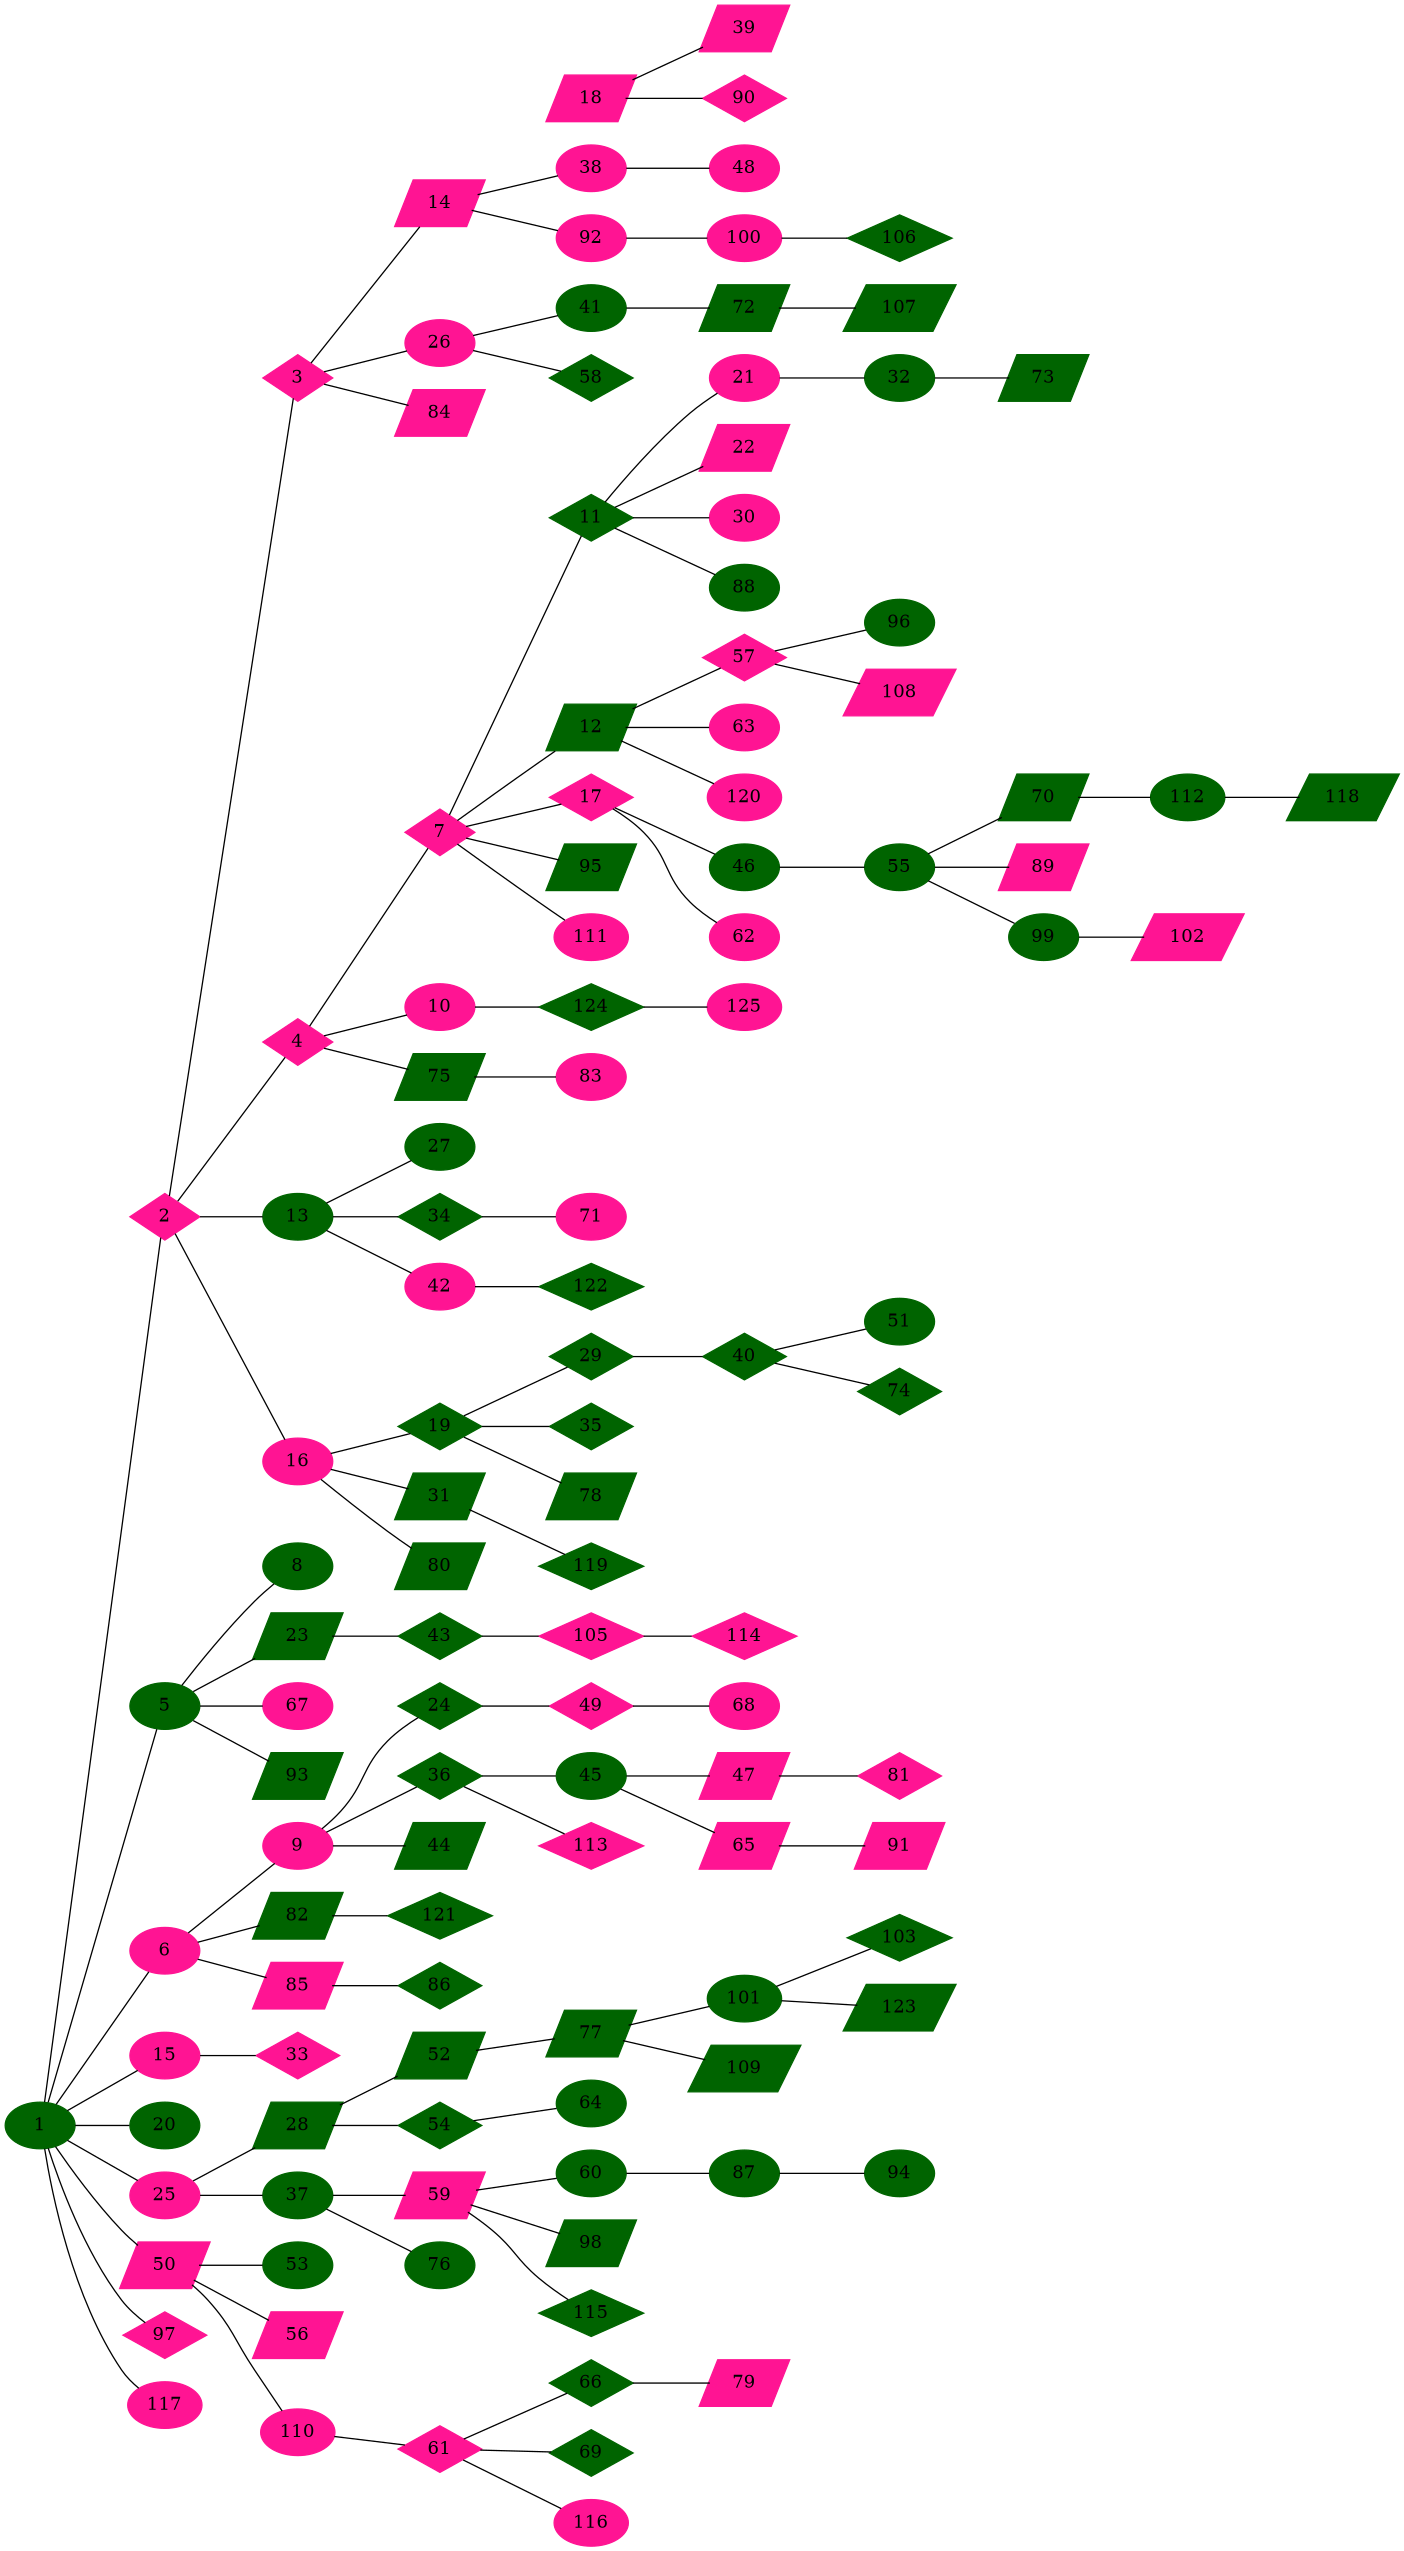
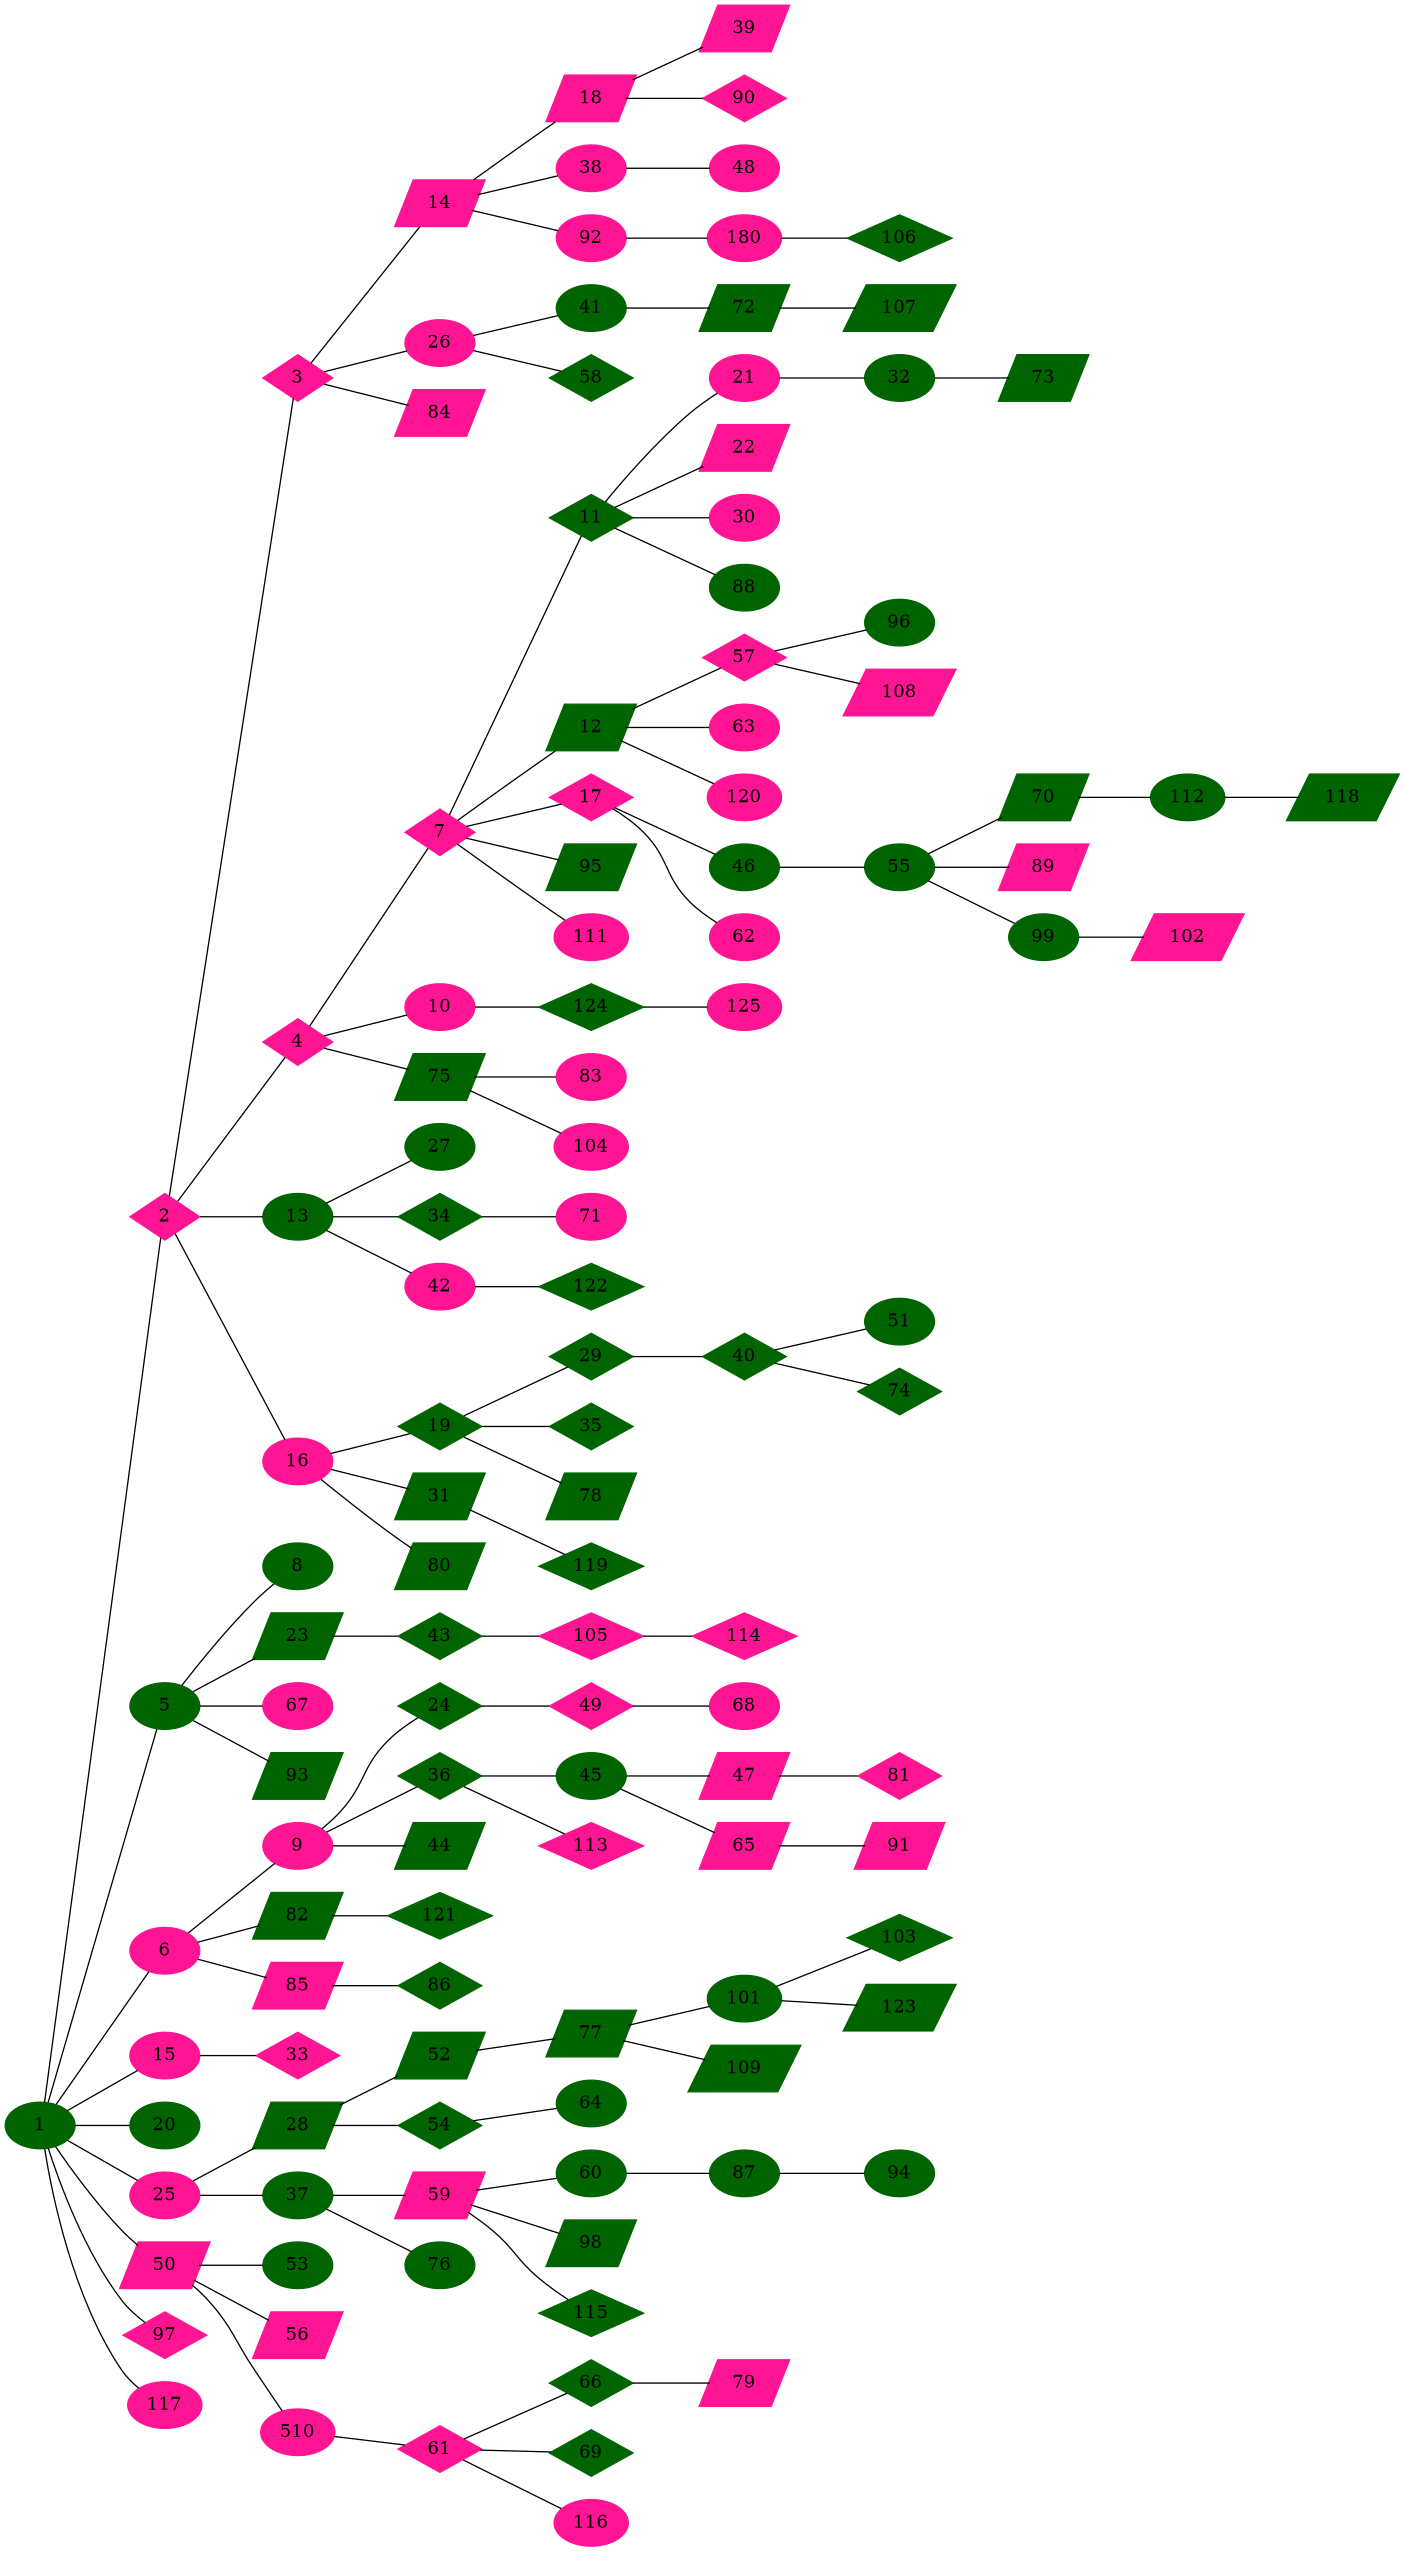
  graph {
    rankdir=LR
    node [color=darkgreen shape=ellipse style=filled]
    2 [color=deeppink shape=diamond]
    1
    5
    6 [color=deeppink]
    15 [color=deeppink]
    20
    25 [color=deeppink]
    50 [color=deeppink shape=parallelogram]
    97 [color=deeppink shape=diamond]
    117 [color=deeppink]
    3 [color=deeppink shape=diamond]
    4 [color=deeppink shape=diamond]
    13
    16 [color=deeppink]
    8
    23 [shape=parallelogram]
    67 [color=deeppink]
    93 [shape=parallelogram]
    9 [color=deeppink]
    82 [shape=parallelogram]
    85 [color=deeppink shape=parallelogram]
    33 [color=deeppink shape=diamond]
    28 [shape=parallelogram]
    37
    53
    56 [color=deeppink shape=parallelogram]
-   110 [color=deeppink]
+   110 [color=deeppink label=510]
    14 [color=deeppink shape=parallelogram]
    26 [color=deeppink]
    84 [color=deeppink shape=parallelogram]
    7 [color=deeppink shape=diamond]
    10 [color=deeppink]
    75 [shape=parallelogram]
    27
    34 [shape=diamond]
    42 [color=deeppink]
    19 [shape=diamond]
    31 [shape=parallelogram]
    80 [shape=parallelogram]
    18 [color=deeppink shape=parallelogram]
    38 [color=deeppink]
    92 [color=deeppink]
    41
    58 [shape=diamond]
    11 [shape=diamond]
    12 [shape=parallelogram]
    17 [color=deeppink shape=diamond]
    95 [shape=parallelogram]
    111 [color=deeppink]
    124 [shape=diamond]
    83 [color=deeppink]
+   104 [color=deeppink]
    43 [shape=diamond]
    24 [shape=diamond]
    36 [shape=diamond]
    44 [shape=parallelogram]
    121 [shape=diamond]
    86 [shape=diamond]
    21 [color=deeppink]
    22 [color=deeppink shape=parallelogram]
    30 [color=deeppink]
    88
    57 [color=deeppink shape=diamond]
    63 [color=deeppink]
    120 [color=deeppink]
    46
    62 [color=deeppink]
    49 [color=deeppink shape=diamond]
    45
    113 [color=deeppink shape=diamond]
    125 [color=deeppink]
    32
    96
    108 [color=deeppink shape=parallelogram]
    71 [color=deeppink]
    122 [shape=diamond]
    39 [color=deeppink shape=parallelogram]
    90 [color=deeppink shape=diamond]
    48 [color=deeppink]
-   100 [color=deeppink]
+   100 [color=deeppink label=180]
    29 [shape=diamond]
    35 [shape=diamond]
    78 [shape=parallelogram]
    119 [shape=diamond]
    55
    40 [shape=diamond]
    73 [shape=parallelogram]
    105 [color=deeppink shape=diamond]
    68 [color=deeppink]
    52 [shape=parallelogram]
    54 [shape=diamond]
    59 [color=deeppink shape=parallelogram]
    76
    72 [shape=parallelogram]
    77 [shape=parallelogram]
    64
    51
    74 [shape=diamond]
    47 [color=deeppink shape=parallelogram]
    65 [color=deeppink shape=parallelogram]
    60
    98 [shape=parallelogram]
    115 [shape=diamond]
    107 [shape=parallelogram]
    114 [color=deeppink shape=diamond]
    81 [color=deeppink shape=diamond]
    91 [color=deeppink shape=parallelogram]
    70 [shape=parallelogram]
    89 [color=deeppink shape=parallelogram]
    99
    61 [color=deeppink shape=diamond]
    101
    109 [shape=parallelogram]
    112
    102 [color=deeppink shape=parallelogram]
    87
    66 [shape=diamond]
    69 [shape=diamond]
    116 [color=deeppink]
    94
    79 [color=deeppink shape=parallelogram]
    118 [shape=parallelogram]
    103 [shape=diamond]
    123 [shape=parallelogram]
    106 [shape=diamond]
    2 -- 3
    2 -- 4
    2 -- 13
    2 -- 16
    1 -- 2
    1 -- 5
    1 -- 6
    1 -- 15
    1 -- 20
    1 -- 25
    1 -- 50
    1 -- 97
    1 -- 117
    5 -- 8
    5 -- 23
    5 -- 67
    5 -- 93
    6 -- 9
    6 -- 82
    6 -- 85
    15 -- 33
    25 -- 28
    25 -- 37
    50 -- 53
    50 -- 56
    50 -- 110
    3 -- 14
    3 -- 26
    3 -- 84
    4 -- 7
    4 -- 10
    4 -- 75
    13 -- 27
    13 -- 34
    13 -- 42
    16 -- 19
    16 -- 31
    16 -- 80
    23 -- 43
    9 -- 24
    9 -- 36
    9 -- 44
    82 -- 121
    85 -- 86
    28 -- 52
    28 -- 54
    37 -- 59
    37 -- 76
    110 -- 61
+   14 -- 18
    14 -- 38
    14 -- 92
    26 -- 41
    26 -- 58
    7 -- 11
    7 -- 12
    7 -- 17
    7 -- 95
    7 -- 111
    10 -- 124
    75 -- 83
+   75 -- 104
    34 -- 71
    42 -- 122
    19 -- 29
    19 -- 35
    19 -- 78
    31 -- 119
    18 -- 39
    18 -- 90
    38 -- 48
    92 -- 100
    41 -- 72
    11 -- 21
    11 -- 22
    11 -- 30
    11 -- 88
    12 -- 57
    12 -- 63
    12 -- 120
    17 -- 46
    17 -- 62
    124 -- 125
    43 -- 105
    24 -- 49
    36 -- 45
    36 -- 113
    21 -- 32
    57 -- 96
    57 -- 108
    46 -- 55
    49 -- 68
    45 -- 47
    45 -- 65
    32 -- 73
    100 -- 106
    29 -- 40
    55 -- 70
    55 -- 89
    55 -- 99
    40 -- 51
    40 -- 74
    105 -- 114
    52 -- 77
    54 -- 64
    59 -- 60
    59 -- 98
    59 -- 115
    72 -- 107
    77 -- 101
    77 -- 109
    47 -- 81
    65 -- 91
    60 -- 87
    70 -- 112
    99 -- 102
    61 -- 66
    61 -- 69
    61 -- 116
    101 -- 103
    101 -- 123
    112 -- 118
    87 -- 94
    66 -- 79
  }
